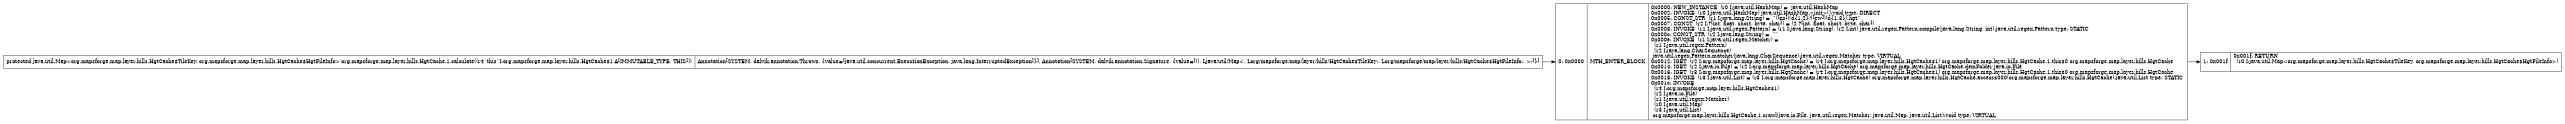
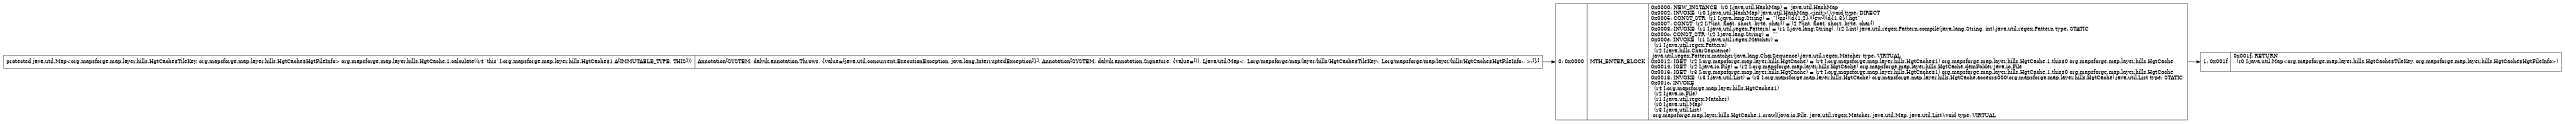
  digraph {
    rankdir=LR
    node [shape=record]
-   n1 [label="{0\:\ 0x0000|MTH_ENTER_BLOCK\l|0x0000: NEW_INSTANCE  (r0 I:java.util.HashMap) =  java.util.HashMap \l0x0002: INVOKE  (r0 I:java.util.HashMap) java.util.HashMap.\<init\>():void type: DIRECT \l0x0005: CONST_STR  (r1 I:java.lang.String) =  \"([ns])(d\{1,2\})([ew])(d\{1,3\}).hgt\" \l0x0007: CONST  (r2 I:?[int, float, short, byte, char]) = (2 ?[int, float, short, byte, char]) \l0x0008: INVOKE  (r1 I:java.util.regex.Pattern) = (r1 I:java.lang.String), (r2 I:int) java.util.regex.Pattern.compile(java.lang.String, int):java.util.regex.Pattern type: STATIC \l0x000c: CONST_STR  (r2 I:java.lang.String) =  \"\" \l0x000e: INVOKE  (r1 I:java.util.regex.Matcher) = \l  (r1 I:java.util.regex.Pattern)\l  (r2 I:java.lang.CharSequence)\l java.util.regex.Pattern.matcher(java.lang.CharSequence):java.util.regex.Matcher type: VIRTUAL \l0x0012: IGET  (r2 I:org.mapsforge.map.layer.hills.HgtCache) = (r4 I:org.mapsforge.map.layer.hills.HgtCache$1) org.mapsforge.map.layer.hills.HgtCache.1.this$0 org.mapsforge.map.layer.hills.HgtCache \l0x0014: IGET  (r2 I:java.io.File) = (r2 I:org.mapsforge.map.layer.hills.HgtCache) org.mapsforge.map.layer.hills.HgtCache.demFolder java.io.File \l0x0016: IGET  (r3 I:org.mapsforge.map.layer.hills.HgtCache) = (r4 I:org.mapsforge.map.layer.hills.HgtCache$1) org.mapsforge.map.layer.hills.HgtCache.1.this$0 org.mapsforge.map.layer.hills.HgtCache \l0x0018: INVOKE  (r3 I:java.util.List) = (r3 I:org.mapsforge.map.layer.hills.HgtCache) org.mapsforge.map.layer.hills.HgtCache.access$000(org.mapsforge.map.layer.hills.HgtCache):java.util.List type: STATIC \l0x001c: INVOKE  \l  (r4 I:org.mapsforge.map.layer.hills.HgtCache$1)\l  (r2 I:java.io.File)\l  (r1 I:java.util.regex.Matcher)\l  (r0 I:java.util.Map)\l  (r3 I:java.util.List)\l org.mapsforge.map.layer.hills.HgtCache.1.crawl(java.io.File, java.util.regex.Matcher, java.util.Map, java.util.List):void type: VIRTUAL \l}"]
+   n1 [label="{0\:\ 0x0000|MTH_ENTER_BLOCK\l|0x0000: NEW_INSTANCE  (r0 I:java.util.HashMap) =  java.util.HashMap \l0x0002: INVOKE  (r0 I:java.util.HashMap) java.util.HashMap.\<init\>():void type: DIRECT \l0x0005: CONST_STR  (r1 I:java.lang.String) =  \"([ns])(d\{1,2\})([ew])(d\{1,3\}).hgt\" \l0x0007: CONST  (r2 I:?[int, float, short, byte, char]) = (2 ?[int, float, short, byte, char]) \l0x0008: INVOKE  (r1 I:java.util.regex.Pattern) = (r1 I:java.lang.String), (r2 I:int) java.util.regex.Pattern.compile(java.lang.String, int):java.util.regex.Pattern type: STATIC \l0x000c: CONST_STR  (r2 I:java.lang.String) =  \"\" \l0x000e: INVOKE  (r1 I:java.util.regex.Matcher) = \l  (r1 I:java.util.regex.Pattern)\l  (r2 I:java.hills.CharSequence)\l java.util.regex.Pattern.matcher(java.lang.CharSequence):java.util.regex.Matcher type: VIRTUAL \l0x0012: IGET  (r2 I:org.mapsforge.map.layer.hills.HgtCache) = (r4 I:org.mapsforge.map.layer.hills.HgtCache$1) org.mapsforge.map.layer.hills.HgtCache.1.this$0 org.mapsforge.map.layer.hills.HgtCache \l0x0014: IGET  (r2 I:java.io.File) = (r2 I:org.mapsforge.map.layer.hills.HgtCache) org.mapsforge.map.layer.hills.HgtCache.demFolder java.io.File \l0x0016: IGET  (r3 I:org.mapsforge.map.layer.hills.HgtCache) = (r4 I:org.mapsforge.map.layer.hills.HgtCache$1) org.mapsforge.map.layer.hills.HgtCache.1.this$0 org.mapsforge.map.layer.hills.HgtCache \l0x0018: INVOKE  (r3 I:java.util.List) = (r3 I:org.mapsforge.map.layer.hills.HgtCache) org.mapsforge.map.layer.hills.HgtCache.access$000(org.mapsforge.map.layer.hills.HgtCache):java.util.List type: STATIC \l0x001c: INVOKE  \l  (r4 I:org.mapsforge.map.layer.hills.HgtCache$1)\l  (r2 I:java.io.File)\l  (r1 I:java.util.regex.Matcher)\l  (r0 I:java.util.Map)\l  (r3 I:java.util.List)\l org.mapsforge.map.layer.hills.HgtCache.1.crawl(java.io.File, java.util.regex.Matcher, java.util.Map, java.util.List):void type: VIRTUAL \l}"]
    n2 [label="{1\:\ 0x001f|0x001f: RETURN  \l  (r0 I:java.util.Map\<org.mapsforge.map.layer.hills.HgtCache$TileKey, org.mapsforge.map.layer.hills.HgtCache$HgtFileInfo\>)\l \l}"]
    n3 [label="{protected java.util.Map\<org.mapsforge.map.layer.hills.HgtCache$TileKey, org.mapsforge.map.layer.hills.HgtCache$HgtFileInfo\> org.mapsforge.map.layer.hills.HgtCache.1.calculate((r4 'this' I:org.mapsforge.map.layer.hills.HgtCache$1 A[IMMUTABLE_TYPE, THIS]))  | Annotation[SYSTEM, dalvik.annotation.Throws, \{value=[java.util.concurrent.ExecutionException, java.lang.InterruptedException]\}], Annotation[SYSTEM, dalvik.annotation.Signature, \{value=[(), Ljava\/util\/Map\<, Lorg\/mapsforge\/map\/layer\/hills\/HgtCache$TileKey;, Lorg\/mapsforge\/map\/layer\/hills\/HgtCache$HgtFileInfo;, \>;]\}]\l}"]
    n1 -> n2
    n3 -> n1
  }
